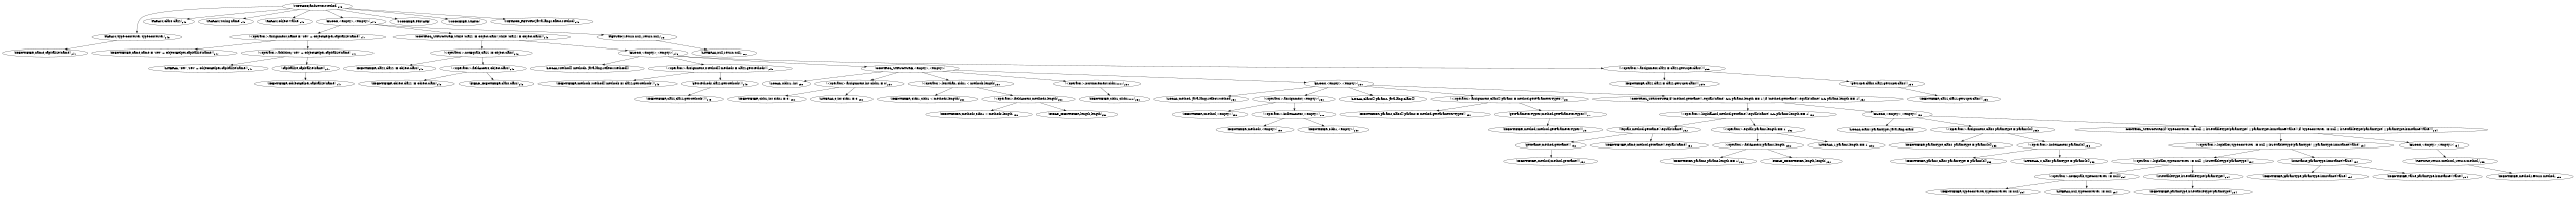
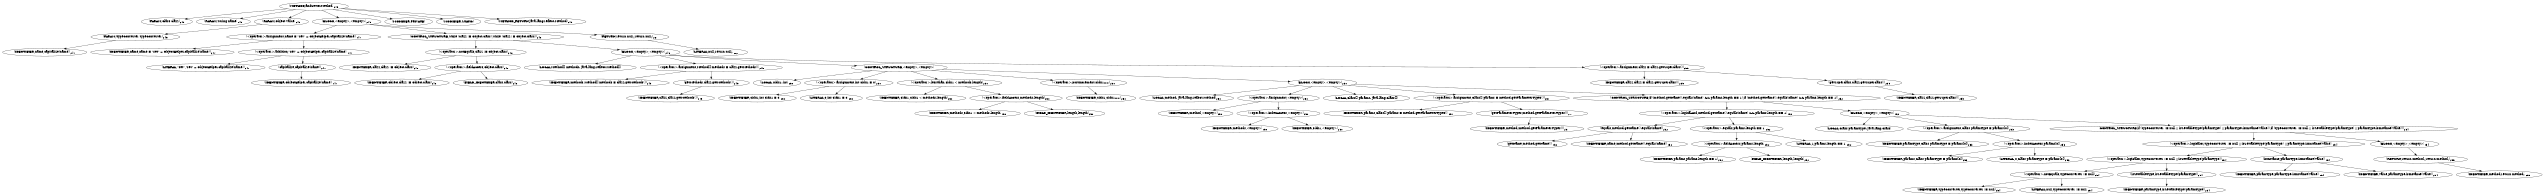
  digraph {
    n1 [label=<(METHOD,findSetterMethod)<SUB>245</SUB>>]
    n2 [label=<(PARAM,TypeConverter typeConverter)<SUB>245</SUB>>]
    n3 [label=<(PARAM,Class clazz)<SUB>245</SUB>>]
    n4 [label=<(PARAM,String name)<SUB>245</SUB>>]
    n5 [label=<(PARAM,Object value)<SUB>245</SUB>>]
    n6 [label=<(BLOCK,&lt;empty&gt;,&lt;empty&gt;)<SUB>245</SUB>>]
    n7 [label=<(MODIFIER,PRIVATE)>]
    n8 [label=<(MODIFIER,STATIC)>]
    n9 [label=<(METHOD_RETURN,java.lang.reflect.Method)<SUB>245</SUB>>]
    n10 [label=<(IDENTIFIER,name,capitalize(name))<SUB>247</SUB>>]
    n11 [label=<(&lt;operator&gt;.assignment,name = &quot;set&quot; + ObjectHelper.capitalize(name))<SUB>247</SUB>>]
    n12 [label=<(CONTROL_STRUCTURE,while (clazz != Object.class),while (clazz != Object.class))<SUB>248</SUB>>]
    n13 [label=<(RETURN,return null;,return null;)<SUB>261</SUB>>]
    n14 [label=<(IDENTIFIER,name,name = &quot;set&quot; + ObjectHelper.capitalize(name))<SUB>247</SUB>>]
    n15 [label=<(&lt;operator&gt;.addition,&quot;set&quot; + ObjectHelper.capitalize(name))<SUB>247</SUB>>]
    n16 [label=<(&lt;operator&gt;.notEquals,clazz != Object.class)<SUB>248</SUB>>]
    n17 [label=<(BLOCK,&lt;empty&gt;,&lt;empty&gt;)<SUB>248</SUB>>]
    n18 [label=<(LITERAL,null,return null;)<SUB>261</SUB>>]
    n19 [label=<(LITERAL,&quot;set&quot;,&quot;set&quot; + ObjectHelper.capitalize(name))<SUB>247</SUB>>]
    n20 [label=<(capitalize,capitalize(name))<SUB>247</SUB>>]
    n21 [label=<(IDENTIFIER,ObjectHelper,capitalize(name))<SUB>247</SUB>>]
    n22 [label=<(IDENTIFIER,clazz,clazz != Object.class)<SUB>648</SUB>>]
    n23 [label=<(&lt;operator&gt;.fieldAccess,Object.class)<SUB>248</SUB>>]
    n24 [label=<(LOCAL,Method[] methods: java.lang.reflect.Method[])>]
    n25 [label=<(&lt;operator&gt;.assignment,Method[] methods = clazz.getMethods())<SUB>249</SUB>>]
    n26 [label=<(CONTROL_STRUCTURE,&lt;empty&gt;,&lt;empty&gt;)>]
    n27 [label=<(&lt;operator&gt;.assignment,clazz = clazz.getSuperclass())<SUB>259</SUB>>]
    n28 [label=<(IDENTIFIER,Object,clazz != Object.class)<SUB>248</SUB>>]
    n29 [label=<(FIELD_IDENTIFIER,class,class)<SUB>248</SUB>>]
    n30 [label=<(IDENTIFIER,methods,Method[] methods = clazz.getMethods())<SUB>249</SUB>>]
    n31 [label=<(getMethods,clazz.getMethods())<SUB>249</SUB>>]
    n32 [label=<(LOCAL,$idx1: int)<SUB>250</SUB>>]
    n33 [label=<(&lt;operator&gt;.assignment,int $idx1 = 0)<SUB>250</SUB>>]
    n34 [label=<(&lt;operator&gt;.lessThan,$idx1 &lt; methods.length)<SUB>250</SUB>>]
    n35 [label=<(&lt;operator&gt;.postIncrement,$idx1++)<SUB>250</SUB>>]
    n36 [label=<(BLOCK,&lt;empty&gt;,&lt;empty&gt;)<SUB>250</SUB>>]
    n37 [label=<(IDENTIFIER,clazz,clazz = clazz.getSuperclass())<SUB>259</SUB>>]
    n38 [label=<(getSuperclass,clazz.getSuperclass())<SUB>259</SUB>>]
    n39 [label=<(IDENTIFIER,clazz,clazz.getMethods())<SUB>249</SUB>>]
    n40 [label=<(IDENTIFIER,$idx1,int $idx1 = 0)<SUB>250</SUB>>]
    n41 [label=<(LITERAL,0,int $idx1 = 0)<SUB>250</SUB>>]
    n42 [label=<(IDENTIFIER,$idx1,$idx1 &lt; methods.length)<SUB>250</SUB>>]
    n43 [label=<(&lt;operator&gt;.fieldAccess,methods.length)<SUB>250</SUB>>]
    n44 [label=<(IDENTIFIER,$idx1,$idx1++)<SUB>250</SUB>>]
    n45 [label=<(LOCAL,method: java.lang.reflect.Method)<SUB>250</SUB>>]
    n46 [label=<(&lt;operator&gt;.assignment,&lt;empty&gt;)<SUB>250</SUB>>]
    n47 [label=<(LOCAL,Class[] params: java.lang.Class[])>]
    n48 [label=<(&lt;operator&gt;.assignment,Class[] params = method.getParameterTypes())<SUB>251</SUB>>]
    n49 [label=<(CONTROL_STRUCTURE,if (method.getName().equals(name) &amp;&amp; params.length == 1),if (method.getName().equals(name) &amp;&amp; params.length == 1))<SUB>252</SUB>>]
    n50 [label=<(IDENTIFIER,methods,$idx1 &lt; methods.length)<SUB>250</SUB>>]
    n51 [label=<(FIELD_IDENTIFIER,length,length)<SUB>250</SUB>>]
    n52 [label=<(IDENTIFIER,method,&lt;empty&gt;)<SUB>250</SUB>>]
-   n53 [label=<(&lt;operator&gt;.indexAccess,&lt;empty&gt;)<SUB>200</SUB>>]
+   n53 [label=<(&lt;operator&gt;.indexAccess,&lt;empty&gt;)<SUB>250</SUB>>]
    n54 [label=<(IDENTIFIER,params,Class[] params = method.getParameterTypes())<SUB>251</SUB>>]
    n55 [label=<(getParameterTypes,method.getParameterTypes())<SUB>271</SUB>>]
    n56 [label=<(&lt;operator&gt;.logicalAnd,method.getName().equals(name) &amp;&amp; params.length == 1)<SUB>252</SUB>>]
    n57 [label=<(BLOCK,&lt;empty&gt;,&lt;empty&gt;)<SUB>252</SUB>>]
    n58 [label=<(IDENTIFIER,methods,&lt;empty&gt;)<SUB>250</SUB>>]
    n59 [label=<(IDENTIFIER,$idx1,&lt;empty&gt;)<SUB>250</SUB>>]
    n60 [label=<(IDENTIFIER,method,method.getParameterTypes())<SUB>251</SUB>>]
    n61 [label=<(equals,method.getName().equals(name))<SUB>252</SUB>>]
    n62 [label=<(&lt;operator&gt;.equals,params.length == 1)<SUB>252</SUB>>]
    n63 [label=<(LOCAL,Class paramType: java.lang.Class)>]
    n64 [label=<(&lt;operator&gt;.assignment,Class paramType = params[0])<SUB>253</SUB>>]
    n65 [label=<(CONTROL_STRUCTURE,if (typeConverter != null || isSettableType(paramType) || paramType.isInstance(value)),if (typeConverter != null || isSettableType(paramType) || paramType.isInstance(value)))<SUB>254</SUB>>]
    n66 [label=<(getName,method.getName())<SUB>252</SUB>>]
    n67 [label=<(IDENTIFIER,name,method.getName().equals(name))<SUB>252</SUB>>]
    n68 [label=<(&lt;operator&gt;.fieldAccess,params.length)<SUB>252</SUB>>]
    n69 [label=<(LITERAL,1,params.length == 1)<SUB>252</SUB>>]
-   n70 [label=<(IDENTIFIER,method,method.getName())<SUB>252</SUB>>]
    n71 [label=<(IDENTIFIER,params,params.length == 1)<SUB>252</SUB>>]
    n72 [label=<(FIELD_IDENTIFIER,length,length)<SUB>252</SUB>>]
    n73 [label=<(IDENTIFIER,paramType,Class paramType = params[0])<SUB>253</SUB>>]
    n74 [label=<(&lt;operator&gt;.indexAccess,params[0])<SUB>253</SUB>>]
    n75 [label=<(&lt;operator&gt;.logicalOr,typeConverter != null || isSettableType(paramType) || paramType.isInstance(value))<SUB>254</SUB>>]
    n76 [label=<(BLOCK,&lt;empty&gt;,&lt;empty&gt;)<SUB>254</SUB>>]
    n77 [label=<(IDENTIFIER,params,Class paramType = params[0])<SUB>253</SUB>>]
    n78 [label=<(LITERAL,0,Class paramType = params[0])<SUB>253</SUB>>]
    n79 [label=<(&lt;operator&gt;.logicalOr,typeConverter != null || isSettableType(paramType))<SUB>254</SUB>>]
    n80 [label=<(isInstance,paramType.isInstance(value))<SUB>254</SUB>>]
    n81 [label=<(RETURN,return method;,return method;)<SUB>255</SUB>>]
    n82 [label=<(&lt;operator&gt;.notEquals,typeConverter != null)<SUB>254</SUB>>]
    n83 [label=<(isSettableType,isSettableType(paramType))<SUB>254</SUB>>]
    n84 [label=<(IDENTIFIER,paramType,paramType.isInstance(value))<SUB>254</SUB>>]
    n85 [label=<(IDENTIFIER,value,paramType.isInstance(value))<SUB>254</SUB>>]
    n86 [label=<(IDENTIFIER,typeConverter,typeConverter != null)<SUB>254</SUB>>]
    n87 [label=<(LITERAL,null,typeConverter != null)<SUB>254</SUB>>]
    n88 [label=<(IDENTIFIER,paramType,isSettableType(paramType))<SUB>254</SUB>>]
    n89 [label=<(IDENTIFIER,method,return method;)<SUB>255</SUB>>]
    n90 [label=<(IDENTIFIER,clazz,clazz.getSuperclass())<SUB>259</SUB>>]
-   n1 -> n2
+   n5 -> n2
    n1 -> n3
    n1 -> n4
    n1 -> n5
    n1 -> n6
    n1 -> n7
    n1 -> n8
    n1 -> n9
    n2 -> n10
    n6 -> n11
    n6 -> n12
    n6 -> n13
    n11 -> n14
    n11 -> n15
    n12 -> n16
    n12 -> n17
    n13 -> n18
    n15 -> n19
    n15 -> n20
    n16 -> n22
    n16 -> n23
    n17 -> n24
    n17 -> n25
    n17 -> n26
    n17 -> n27
    n20 -> n21
    n23 -> n28
    n23 -> n29
    n25 -> n30
    n25 -> n31
    n26 -> n32
    n26 -> n33
    n26 -> n34
    n26 -> n35
    n26 -> n36
    n27 -> n37
    n27 -> n38
    n31 -> n39
    n33 -> n40
    n33 -> n41
    n34 -> n42
    n34 -> n43
    n35 -> n44
    n36 -> n45
    n36 -> n46
    n36 -> n47
    n36 -> n48
    n36 -> n49
    n38 -> n90
    n43 -> n50
    n43 -> n51
    n46 -> n52
    n46 -> n53
    n48 -> n54
    n48 -> n55
    n49 -> n56
    n49 -> n57
    n53 -> n58
    n53 -> n59
    n55 -> n60
    n56 -> n61
    n56 -> n62
    n57 -> n63
    n57 -> n64
    n57 -> n65
    n61 -> n66
    n61 -> n67
    n62 -> n68
    n62 -> n69
    n64 -> n73
    n64 -> n74
    n65 -> n75
    n65 -> n76
-   n66 -> n70
    n68 -> n71
    n68 -> n72
    n74 -> n77
    n74 -> n78
    n75 -> n79
    n75 -> n80
    n76 -> n81
    n79 -> n82
    n79 -> n83
    n80 -> n84
    n80 -> n85
    n81 -> n89
    n82 -> n86
    n82 -> n87
    n83 -> n88
  }
